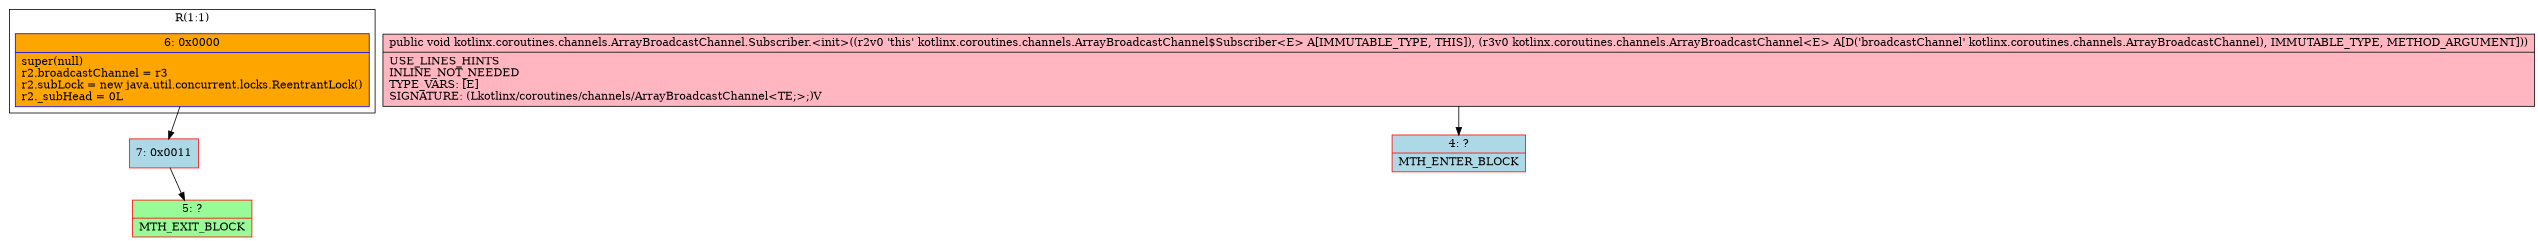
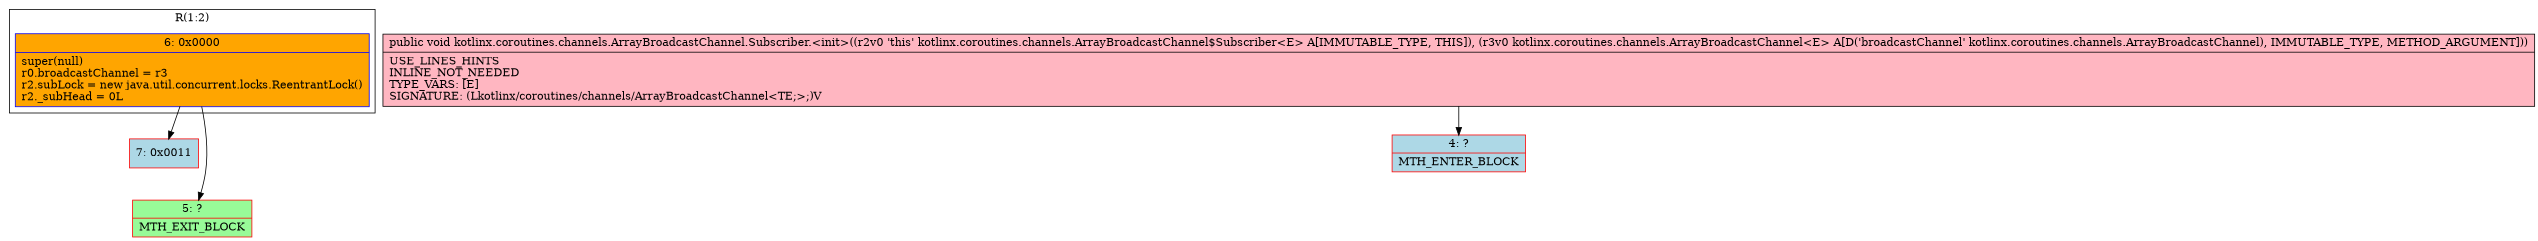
  digraph {
    node [color=red fillcolor=lightblue shape=record style=filled]
-   n1 [color=blue fillcolor=orange label="{6\:\ 0x0000|super(null)\lr2.broadcastChannel = r3\lr2.subLock = new java.util.concurrent.locks.ReentrantLock()\lr2._subHead = 0L\l}"]
+   n1 [color=blue fillcolor=orange label="{6\:\ 0x0000|super(null)\lr0.broadcastChannel = r3\lr2.subLock = new java.util.concurrent.locks.ReentrantLock()\lr2._subHead = 0L\l}"]
    n2 [label="{7\:\ 0x0011}"]
    n3 [fillcolor=palegreen label="{5\:\ ?|MTH_EXIT_BLOCK\l}"]
    n4 [label="{4\:\ ?|MTH_ENTER_BLOCK\l}"]
    n5 [fillcolor=lightpink label="{public void kotlinx.coroutines.channels.ArrayBroadcastChannel.Subscriber.\<init\>((r2v0 'this' kotlinx.coroutines.channels.ArrayBroadcastChannel$Subscriber\<E\> A[IMMUTABLE_TYPE, THIS]), (r3v0 kotlinx.coroutines.channels.ArrayBroadcastChannel\<E\> A[D('broadcastChannel' kotlinx.coroutines.channels.ArrayBroadcastChannel), IMMUTABLE_TYPE, METHOD_ARGUMENT]))  | USE_LINES_HINTS\lINLINE_NOT_NEEDED\lTYPE_VARS: [E]\lSIGNATURE: (Lkotlinx\/coroutines\/channels\/ArrayBroadcastChannel\<TE;\>;)V\l}" color=""]
    subgraph cluster_1 {
-     label="R(1:1)"
+     label="R(1:2)"
      n1
    }
    n1 -> n2
-   n2 -> n3
+   n1 -> n3
    n5 -> n4
  }
